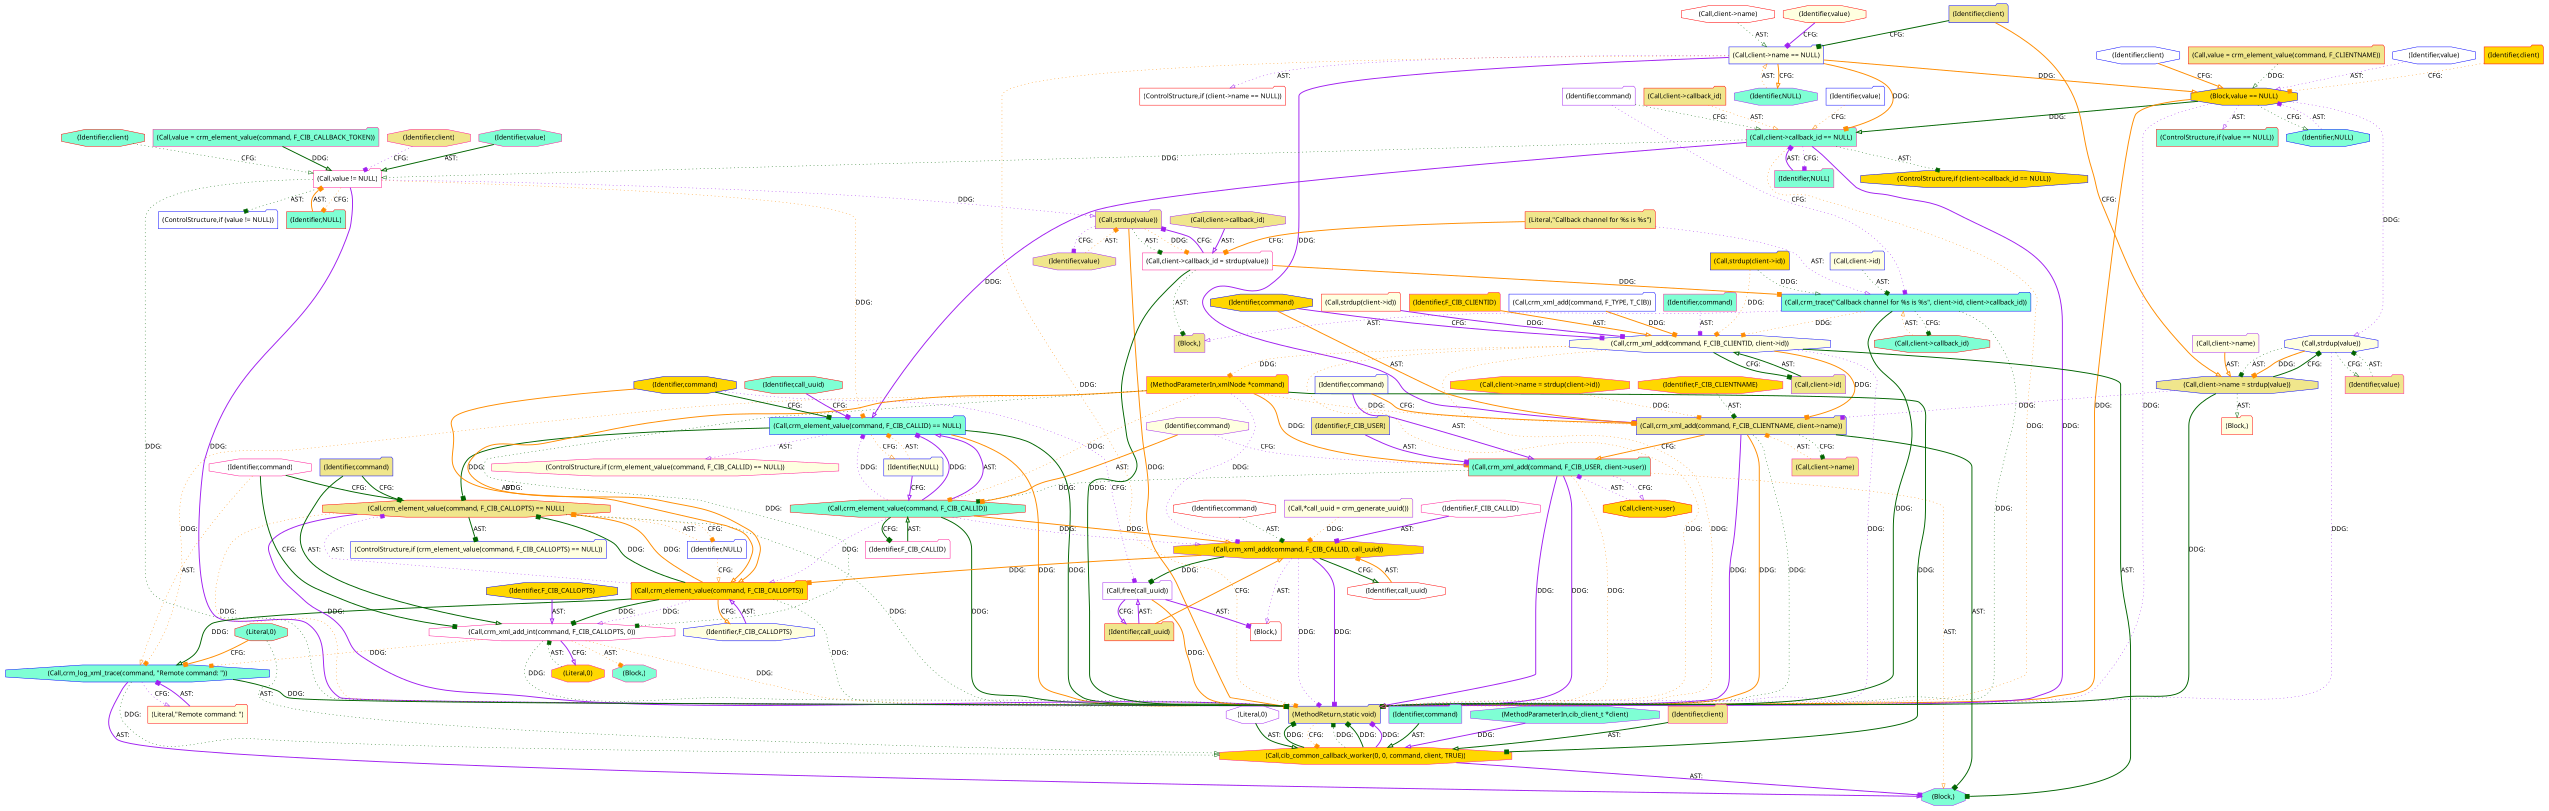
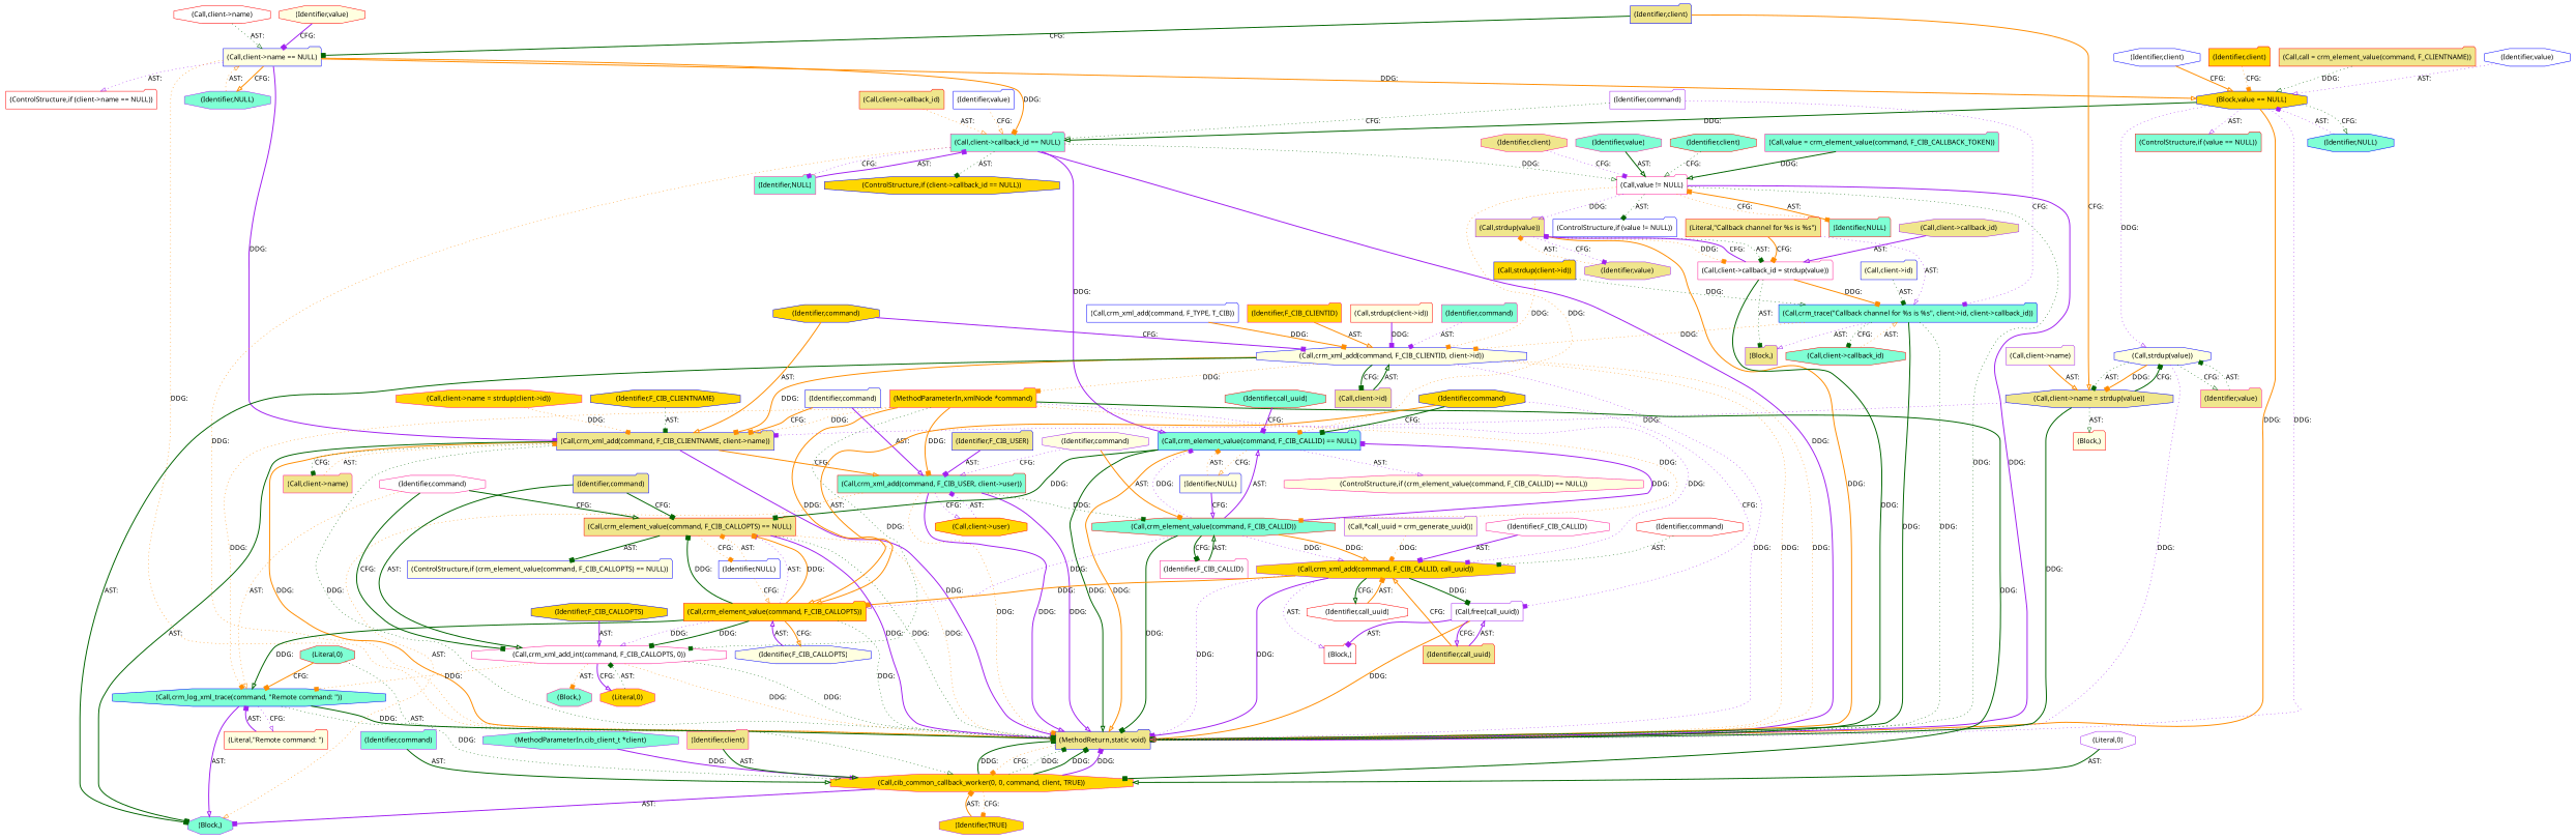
  digraph {
    fontname="Noto Sans"
    node [color=blue fillcolor=aquamarine fontname="Noto Sans" shape=folder style=filled]
    edge [arrowhead=box color=darkorange fontname="Noto Sans" style=bold]
    n1 [fillcolor=lightyellow label="(Call,client->name == NULL)"]
    n2 [fillcolor=gold label="(Block,value == NULL)" shape=octagon]
    n3 [fillcolor=khaki label="(Call,crm_xml_add(command, F_CIB_CLIENTNAME, client->name))"]
    n4 [color=deeppink label="(Call,client->callback_id == NULL)"]
    n5 [color=red fillcolor=white label="(ControlStructure,if (client->name == NULL))"]
    n6 [color=purple label="(Identifier,NULL)" shape=octagon]
    n7 [fillcolor=khaki label="(MethodReturn,static void)"]
    n8 [fillcolor=lightyellow label="(Call,strdup(value))" shape=octagon]
    n9 [color=red label="(ControlStructure,if (value == NULL))"]
    n10 [label="(Identifier,NULL)" shape=octagon]
    n11 [color=red label="(Call,crm_xml_add(command, F_CIB_USER, client->user))"]
    n12 [color=purple label="(Block,)" shape=octagon]
    n13 [color=deeppink fillcolor=khaki label="(Call,client->name)"]
    n14 [label="(Call,crm_element_value(command, F_CIB_CALLID) == NULL)"]
    n15 [color=deeppink fillcolor=white label="(Call,value != NULL)"]
    n16 [color=deeppink label="(Identifier,NULL)"]
    n17 [fillcolor=gold label="(ControlStructure,if (client->callback_id == NULL))" shape=octagon]
    n18 [color=deeppink fillcolor=gold label="(Call,cib_common_callback_worker(0, 0, command, client, TRUE))" shape=octagon]
    n19 [fillcolor=khaki label="(Call,client->name = strdup(value))" shape=octagon]
    n20 [color=deeppink fillcolor=khaki label="(Identifier,value)"]
    n21 [color=red fillcolor=lightyellow label="(Block,)"]
    n22 [color=red label="(Call,crm_element_value(command, F_CIB_CALLID))" shape=octagon]
    n23 [color=red fillcolor=gold label="(Call,client->user)" shape=octagon]
    n24 [color=purple fillcolor=gold label="(Call,crm_xml_add(command, F_CIB_CALLID, call_uuid))" shape=octagon]
    n25 [color=red fillcolor=gold label="(Call,crm_element_value(command, F_CIB_CALLOPTS))"]
    n26 [color=deeppink fillcolor=white label="(Identifier,F_CIB_CALLID)"]
-   n27 [color=red fillcolor=khaki label="(Call,crm_element_value(command, F_CIB_CALLOPTS) == NULL)" shape=octagon]
+   n27 [color=red fillcolor=khaki label="(Call,crm_element_value(command, F_CIB_CALLOPTS) == NULL)"]
    n28 [color=deeppink fillcolor=lightyellow label="(ControlStructure,if (crm_element_value(command, F_CIB_CALLID) == NULL))" shape=octagon]
    n29 [fillcolor=lightyellow label="(Identifier,NULL)"]
    n30 [color=purple fillcolor=white label="(Call,free(call_uuid))"]
    n31 [color=red fillcolor=white label="(Identifier,call_uuid)" shape=octagon]
    n32 [color=red fillcolor=white label="(Block,)"]
    n33 [color=deeppink fillcolor=white label="(Call,crm_xml_add_int(command, F_CIB_CALLOPTS, 0))" shape=octagon]
    n34 [label="(Call,crm_log_xml_trace(command, \"Remote command: \"))" shape=octagon]
    n35 [fillcolor=lightyellow label="(Identifier,F_CIB_CALLOPTS)" shape=octagon]
    n36 [fillcolor=lightyellow label="(ControlStructure,if (crm_element_value(command, F_CIB_CALLOPTS) == NULL))"]
    n37 [fillcolor=white label="(Identifier,NULL)"]
    n38 [color=red fillcolor=khaki label="(Identifier,call_uuid)"]
    n39 [color=deeppink label="(Block,)" shape=octagon]
    n40 [color=deeppink fillcolor=gold label="(Literal,0)" shape=octagon]
    n41 [color=red fillcolor=lightyellow label="(Literal,\"Remote command: \")"]
+   n42 [color=purple fillcolor=gold label="(Identifier,TRUE)" shape=octagon]
    n43 [color=purple fillcolor=khaki label="(Call,strdup(value))"]
    n44 [color=red label="(Identifier,NULL)"]
    n45 [fillcolor=white label="(ControlStructure,if (value != NULL))"]
    n46 [color=deeppink fillcolor=white label="(Call,client->callback_id = strdup(value))"]
    n47 [color=purple fillcolor=khaki label="(Identifier,value)" shape=octagon]
    n48 [label="(Call,crm_trace(\"Callback channel for %s is %s\", client->id, client->callback_id))"]
    n49 [color=purple fillcolor=khaki label="(Block,)"]
    n50 [fillcolor=lightyellow label="(Call,crm_xml_add(command, F_CIB_CLIENTID, client->id))" shape=octagon]
    n51 [color=red label="(Call,client->callback_id)" shape=octagon]
    n52 [color=purple fillcolor=khaki label="(Call,client->id)"]
    n53 [color=deeppink fillcolor=gold label="(MethodParameterIn,xmlNode *command)"]
    n54 [color=purple fillcolor=white label="(Literal,0)" shape=octagon]
    n55 [color=purple fillcolor=lightyellow label="(Identifier,command)" shape=octagon]
    n56 [color=red fillcolor=lightyellow label="(Call,strdup(client->id))"]
-   n57 [color=red fillcolor=khaki label="(Call,value = crm_element_value(command, F_CLIENTNAME))"]
+   n57 [color=red fillcolor=khaki label="(Call,call = crm_element_value(command, F_CLIENTNAME))"]
    n58 [color=red fillcolor=khaki label="(Call,client->callback_id)"]
    n59 [color=deeppink fillcolor=khaki label="(Identifier,client)" shape=octagon]
    n60 [color=deeppink fillcolor=gold label="(Call,client->name = strdup(client->id))" shape=octagon]
    n61 [color=purple label="(Identifier,command)"]
    n62 [color=deeppink label="(Identifier,value)" shape=octagon]
    n63 [color=purple fillcolor=khaki label="(Call,client->callback_id)" shape=octagon]
    n64 [fillcolor=lightyellow label="(Identifier,command)"]
    n65 [color=deeppink fillcolor=gold label="(Identifier,F_CIB_CLIENTID)"]
-   n66 [color=deeppink fillcolor=gold label="(Identifier,F_CIB_CLIENTNAME)" shape=octagon]
+   n66 [fillcolor=gold label="(Identifier,F_CIB_CLIENTNAME)" shape=octagon]
    n67 [color=red fillcolor=khaki label="(Literal,\"Callback channel for %s is %s\")"]
    n68 [color=red fillcolor=white label="(Identifier,command)" shape=octagon]
    n69 [fillcolor=gold label="(Identifier,command)" shape=octagon]
    n70 [color=red label="(Literal,0)" shape=octagon]
    n71 [color=purple fillcolor=lightyellow label="(Call,*call_uuid = crm_generate_uuid())"]
    n72 [fillcolor=white label="(Identifier,value)" shape=octagon]
    n73 [color=red fillcolor=white label="(Call,client->name)" shape=octagon]
    n74 [color=red fillcolor=gold label="(Identifier,client)"]
    n75 [fillcolor=khaki label="(Identifier,command)"]
    n76 [color=red label="(Identifier,call_uuid)" shape=octagon]
    n77 [color=red label="(Identifier,client)" shape=octagon]
    n78 [fillcolor=white label="(Call,crm_xml_add(command, F_TYPE, T_CIB))"]
    n79 [color=purple label="(MethodParameterIn,cib_client_t *client)" shape=octagon]
    n80 [fillcolor=lightyellow label="(Call,client->id)"]
    n81 [fillcolor=gold label="(Identifier,command)" shape=octagon]
    n82 [color=purple fillcolor=lightyellow label="(Call,client->name)"]
    n83 [color=purple fillcolor=white label="(Identifier,command)"]
    n84 [fillcolor=white label="(Identifier,client)" shape=octagon]
    n85 [color=deeppink fillcolor=khaki label="(Identifier,client)"]
    n86 [fillcolor=khaki label="(Identifier,client)"]
    n87 [color=deeppink label="(Call,value = crm_element_value(command, F_CIB_CALLBACK_TOKEN))"]
    n88 [fillcolor=gold label="(Identifier,F_CIB_CALLOPTS)" shape=octagon]
    n89 [color=red fillcolor=lightyellow label="(Identifier,value)" shape=octagon]
    n90 [fillcolor=white label="(Identifier,value)"]
    n91 [fillcolor=khaki label="(Identifier,F_CIB_USER)"]
    n92 [color=deeppink fillcolor=white label="(Identifier,command)" shape=octagon]
    n93 [color=deeppink fillcolor=white label="(Identifier,F_CIB_CALLID)" shape=octagon]
    n94 [fillcolor=gold label="(Call,strdup(client->id))"]
    n95 [color=deeppink label="(Identifier,command)"]
    n1 -> n2 [arrowhead=onormal label="DDG: "]
    n1 -> n3 [color=purple label="DDG: "]
    n1 -> n4 [label="DDG: "]
    n1 -> n5 [arrowhead=onormal color=purple label="AST: " style=dotted]
    n1 -> n6 [arrowhead=onormal label="CFG: "]
    n1 -> n7 [label="DDG: " style=dotted]
    n2 -> n4 [arrowhead=onormal color=darkgreen label="DDG: "]
    n2 -> n7 [arrowhead=onormal label="DDG: "]
    n2 -> n7 [arrowhead=onormal color=purple label="DDG: " style=dotted]
    n2 -> n8 [arrowhead=onormal color=purple label="DDG: " style=dotted]
    n2 -> n9 [arrowhead=onormal color=purple label="AST: " style=dotted]
    n2 -> n10 [arrowhead=onormal color=darkgreen label="CFG: " style=dotted]
    n3 -> n7 [arrowhead=onormal color=purple label="DDG: "]
    n3 -> n7 [arrowhead=onormal label="DDG: "]
    n3 -> n7 [color=darkgreen label="DDG: " style=dotted]
    n3 -> n11 [arrowhead=onormal label="CFG: "]
    n3 -> n12 [color=darkgreen label="AST: "]
    n3 -> n13 [color=darkgreen label="CFG: " style=dotted]
    n4 -> n7 [color=purple label="DDG: "]
    n4 -> n7 [arrowhead=onormal label="DDG: " style=dotted]
    n4 -> n14 [arrowhead=onormal color=purple label="DDG: "]
    n4 -> n15 [arrowhead=onormal color=darkgreen label="DDG: " style=dotted]
    n4 -> n16 [color=purple label="CFG: " style=dotted]
    n4 -> n17 [color=darkgreen label="AST: " style=dotted]
    n6 -> n1 [arrowhead=onormal label="AST: " style=dotted]
    n7 -> n18 [label="CFG: " style=dotted]
    n8 -> n7 [arrowhead=onormal color=purple label="DDG: " style=dotted]
    n8 -> n19 [color=darkgreen label="AST: " style=dotted]
    n8 -> n19 [label="DDG: "]
    n8 -> n20 [arrowhead=onormal color=darkgreen label="CFG: " style=dotted]
    n10 -> n2 [color=purple label="AST: " style=dotted]
    n11 -> n7 [label="DDG: " style=dotted]
    n11 -> n7 [arrowhead=onormal color=purple label="DDG: "]
    n11 -> n7 [arrowhead=onormal color=purple label="DDG: "]
    n11 -> n12 [arrowhead=onormal label="AST: " style=dotted]
    n11 -> n22 [color=darkgreen label="DDG: " style=dotted]
    n11 -> n23 [arrowhead=onormal color=purple label="CFG: " style=dotted]
    n13 -> n3 [label="AST: " style=dotted]
    n14 -> n7 [arrowhead=onormal color=darkgreen label="DDG: "]
    n14 -> n7 [arrowhead=onormal label="DDG: "]
    n14 -> n27 [color=darkgreen label="DDG: "]
    n14 -> n28 [arrowhead=onormal color=purple label="AST: " style=dotted]
    n14 -> n29 [arrowhead=onormal label="CFG: " style=dotted]
    n15 -> n7 [color=purple label="DDG: "]
    n15 -> n7 [color=darkgreen label="DDG: " style=dotted]
    n15 -> n14 [label="DDG: " style=dotted]
    n15 -> n43 [arrowhead=onormal color=purple label="DDG: " style=dotted]
    n15 -> n44 [label="CFG: " style=dotted]
    n15 -> n45 [color=darkgreen label="AST: " style=dotted]
    n16 -> n4 [color=purple label="AST: "]
    n18 -> n7 [color=darkgreen label="DDG: " style=dotted]
    n18 -> n7 [color=darkgreen label="DDG: "]
    n18 -> n7 [color=purple label="DDG: "]
    n18 -> n7 [color=darkgreen label="DDG: "]
    n18 -> n12 [color=purple label="AST: "]
+   n18 -> n42 [label="CFG: " style=dotted]
    n19 -> n3 [color=purple label="DDG: " style=dotted]
    n19 -> n7 [arrowhead=onormal color=darkgreen label="DDG: "]
    n19 -> n8 [color=darkgreen label="CFG: "]
    n19 -> n21 [arrowhead=onormal color=darkgreen label="AST: " style=dotted]
    n20 -> n8 [color=darkgreen label="AST: " style=dotted]
    n22 -> n7 [color=darkgreen label="DDG: "]
    n22 -> n14 [arrowhead=onormal color=purple label="AST: "]
    n22 -> n14 [color=purple label="DDG: "]
    n22 -> n14 [color=purple label="DDG: " style=dotted]
    n22 -> n24 [arrowhead=onormal label="DDG: "]
    n22 -> n24 [arrowhead=onormal color=purple label="DDG: " style=dotted]
    n22 -> n25 [arrowhead=onormal color=purple label="DDG: " style=dotted]
    n22 -> n26 [color=darkgreen label="CFG: "]
    n23 -> n11 [color=purple label="AST: " style=dotted]
    n24 -> n7 [color=purple label="DDG: " style=dotted]
    n24 -> n7 [color=purple label="DDG: "]
    n24 -> n25 [label="DDG: "]
    n24 -> n30 [color=darkgreen label="DDG: "]
    n24 -> n31 [arrowhead=onormal color=darkgreen label="CFG: "]
    n24 -> n32 [arrowhead=onormal color=purple label="AST: " style=dotted]
    n25 -> n7 [arrowhead=onormal color=darkgreen label="DDG: " style=dotted]
    n25 -> n27 [color=purple label="AST: " style=dotted]
    n25 -> n27 [label="DDG: "]
    n25 -> n27 [color=darkgreen label="DDG: "]
    n25 -> n33 [color=darkgreen label="DDG: "]
    n25 -> n33 [arrowhead=onormal color=purple label="DDG: " style=dotted]
    n25 -> n34 [arrowhead=onormal color=darkgreen label="DDG: "]
    n25 -> n35 [arrowhead=onormal label="CFG: "]
    n26 -> n22 [arrowhead=onormal color=darkgreen label="AST: "]
    n27 -> n7 [arrowhead=onormal label="DDG: " style=dotted]
    n27 -> n7 [color=purple label="DDG: "]
    n27 -> n7 [color=darkgreen label="DDG: " style=dotted]
    n27 -> n36 [color=darkgreen label="AST: "]
    n27 -> n37 [label="CFG: " style=dotted]
    n29 -> n14 [label="AST: " style=dotted]
    n29 -> n22 [arrowhead=onormal color=purple label="CFG: "]
    n30 -> n7 [label="DDG: "]
    n30 -> n32 [color=purple label="AST: "]
    n30 -> n38 [arrowhead=onormal color=purple label="CFG: "]
    n31 -> n24 [label="AST: "]
    n33 -> n7 [color=darkgreen label="DDG: " style=dotted]
    n33 -> n7 [label="DDG: " style=dotted]
    n33 -> n34 [label="DDG: " style=dotted]
    n33 -> n39 [label="AST: " style=dotted]
    n33 -> n40 [arrowhead=onormal color=purple label="CFG: "]
    n34 -> n7 [color=darkgreen label="DDG: "]
    n34 -> n12 [arrowhead=onormal color=purple label="AST: "]
    n34 -> n18 [arrowhead=onormal color=darkgreen label="DDG: " style=dotted]
    n34 -> n41 [arrowhead=onormal color=purple label="CFG: " style=dotted]
    n35 -> n25 [arrowhead=onormal color=purple label="AST: "]
    n37 -> n25 [arrowhead=onormal label="CFG: " style=dotted]
    n37 -> n27 [label="AST: " style=dotted]
    n38 -> n24 [arrowhead=onormal label="CFG: "]
    n38 -> n30 [arrowhead=onormal color=purple label="AST: "]
    n40 -> n33 [color=darkgreen label="AST: " style=dotted]
    n41 -> n34 [color=purple label="AST: "]
+   n42 -> n18 [label="AST: "]
    n43 -> n7 [arrowhead=onormal label="DDG: "]
    n43 -> n46 [color=darkgreen label="AST: " style=dotted]
    n43 -> n46 [label="DDG: " style=dotted]
    n43 -> n47 [color=purple label="CFG: " style=dotted]
    n44 -> n15 [label="AST: "]
    n46 -> n7 [color=darkgreen label="DDG: "]
    n46 -> n43 [color=purple label="CFG: "]
    n46 -> n48 [label="DDG: "]
    n46 -> n49 [color=darkgreen label="AST: " style=dotted]
    n47 -> n43 [label="AST: " style=dotted]
    n48 -> n7 [arrowhead=onormal color=darkgreen label="DDG: " style=dotted]
    n48 -> n7 [color=darkgreen label="DDG: "]
    n48 -> n49 [arrowhead=onormal color=purple label="AST: " style=dotted]
    n48 -> n50 [label="DDG: " style=dotted]
    n48 -> n51 [color=darkgreen label="CFG: " style=dotted]
    n50 -> n3 [label="DDG: "]
    n50 -> n7 [arrowhead=onormal label="DDG: " style=dotted]
    n50 -> n7 [arrowhead=onormal label="DDG: " style=dotted]
    n50 -> n7 [arrowhead=onormal color=purple label="DDG: " style=dotted]
    n50 -> n12 [color=darkgreen label="AST: "]
    n50 -> n52 [color=darkgreen label="CFG: "]
    n50 -> n53 [label="DDG: " style=dotted]
    n51 -> n48 [arrowhead=onormal label="AST: " style=dotted]
    n52 -> n50 [arrowhead=onormal color=darkgreen label="AST: "]
    n53 -> n3 [arrowhead=onormal label="DDG: " style=dotted]
    n53 -> n11 [label="DDG: "]
    n53 -> n18 [color=darkgreen label="DDG: "]
    n53 -> n22 [label="DDG: " style=dotted]
    n53 -> n24 [color=purple label="DDG: " style=dotted]
    n53 -> n25 [arrowhead=onormal label="DDG: "]
    n53 -> n33 [color=darkgreen label="DDG: " style=dotted]
    n53 -> n34 [label="DDG: " style=dotted]
    n54 -> n18 [arrowhead=onormal color=darkgreen label="AST: "]
    n55 -> n11 [arrowhead=onormal color=purple label="CFG: " style=dotted]
    n55 -> n22 [label="AST: "]
    n56 -> n50 [color=purple label="DDG: "]
    n57 -> n2 [arrowhead=onormal color=darkgreen label="DDG: " style=dotted]
    n58 -> n4 [arrowhead=onormal label="AST: " style=dotted]
    n59 -> n15 [color=purple label="CFG: " style=dotted]
    n60 -> n3 [label="DDG: " style=dotted]
    n61 -> n18 [arrowhead=onormal color=darkgreen label="AST: "]
    n62 -> n15 [arrowhead=onormal color=darkgreen label="AST: "]
    n63 -> n46 [arrowhead=onormal color=purple label="AST: "]
    n64 -> n3 [label="CFG: "]
    n64 -> n11 [arrowhead=onormal color=purple label="AST: "]
    n65 -> n50 [arrowhead=onormal label="AST: "]
    n66 -> n3 [color=darkgreen label="AST: " style=dotted]
    n67 -> n46 [label="CFG: "]
    n67 -> n48 [arrowhead=onormal color=purple label="AST: " style=dotted]
    n68 -> n24 [color=darkgreen label="AST: " style=dotted]
    n69 -> n3 [arrowhead=onormal label="AST: "]
    n69 -> n50 [color=purple label="CFG: "]
    n70 -> n18 [arrowhead=onormal color=darkgreen label="AST: " style=dotted]
    n70 -> n34 [label="CFG: "]
    n71 -> n24 [label="DDG: " style=dotted]
    n72 -> n2 [arrowhead=onormal color=purple label="AST: " style=dotted]
    n73 -> n1 [arrowhead=onormal color=darkgreen label="AST: " style=dotted]
    n74 -> n2 [label="CFG: " style=dotted]
    n75 -> n27 [color=darkgreen label="CFG: "]
    n75 -> n33 [arrowhead=onormal color=darkgreen label="AST: "]
    n76 -> n14 [color=purple label="CFG: "]
    n77 -> n15 [arrowhead=onormal color=darkgreen label="CFG: " style=dotted]
    n78 -> n50 [label="DDG: "]
    n79 -> n18 [arrowhead=onormal color=purple label="DDG: "]
    n80 -> n48 [color=darkgreen label="AST: " style=dotted]
    n81 -> n14 [color=darkgreen label="CFG: "]
    n81 -> n25 [arrowhead=onormal label="AST: "]
    n81 -> n30 [color=purple label="CFG: " style=dotted]
    n82 -> n19 [arrowhead=onormal label="AST: "]
    n83 -> n4 [arrowhead=onormal color=darkgreen label="CFG: " style=dotted]
    n83 -> n48 [color=purple label="CFG: " style=dotted]
    n84 -> n2 [arrowhead=onormal label="CFG: "]
    n85 -> n18 [arrowhead=onormal color=darkgreen label="AST: "]
    n86 -> n1 [color=darkgreen label="CFG: "]
    n86 -> n19 [arrowhead=onormal label="CFG: "]
    n87 -> n15 [arrowhead=onormal color=darkgreen label="DDG: "]
    n88 -> n33 [arrowhead=onormal color=purple label="AST: "]
    n89 -> n1 [color=purple label="CFG: "]
    n90 -> n4 [arrowhead=onormal label="CFG: " style=dotted]
    n91 -> n11 [color=purple label="AST: "]
    n92 -> n27 [arrowhead=onormal color=darkgreen label="CFG: "]
    n92 -> n33 [color=darkgreen label="CFG: "]
    n92 -> n34 [arrowhead=onormal label="AST: " style=dotted]
    n93 -> n24 [color=purple label="AST: "]
    n94 -> n48 [arrowhead=onormal color=darkgreen label="DDG: " style=dotted]
    n94 -> n50 [label="DDG: " style=dotted]
    n95 -> n50 [color=purple label="AST: " style=dotted]
  }
